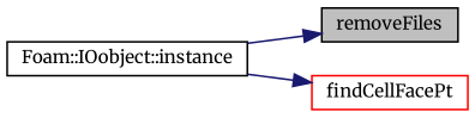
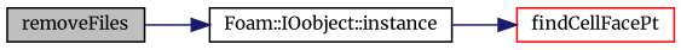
  digraph {
    fontname=Merriweather
    rankdir=LR
    node [color=black fontname=Merriweather fontsize=10 shape=record]
    edge [color=midnightblue fontname=Merriweather fontsize=10 labelfontname=FreeSans labelfontsize=10 style=solid]
    n1 [fillcolor=grey75 fontcolor=black height=0.2 label=removeFiles style=filled width=0.4]
    n2 [height=0.2 label="Foam::IOobject::instance" width=0.4]
    n3 [color=red height=0.2 label=findCellFacePt width=0.4]
-   n2 -> n1
+   n1 -> n2
    n2 -> n3
  }
